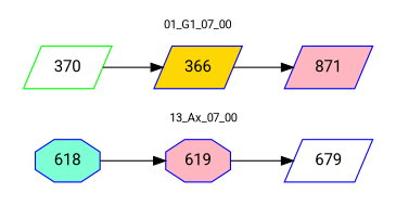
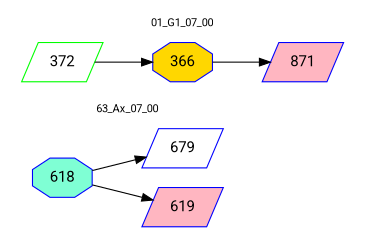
  digraph {
    fontname=Roboto
    rankdir=LR
    node [color=blue fillcolor=lightpink fontname=Roboto shape=parallelogram style=filled]
    edge [color=black fontname=Roboto]
    n1 [fillcolor=aquamarine label=618 shape=octagon]
-   n2 [label=619 shape=octagon]
+   n2 [label=619]
    n3 [fillcolor=white label=679]
-   n4 [color=green fillcolor=white label=370]
-   n5 [fillcolor=gold label=366]
+   n4 [color=green fillcolor=white label=372]
+   n5 [fillcolor=gold label=366 shape=octagon]
    n6 [label=871]
    subgraph cluster_1 {
      color=white
      fontsize=10
-     label="13_Ax_07_00"
+     label="63_Ax_07_00"
      n1
      n2
      n3
    }
    subgraph cluster_2 {
      color=white
      fontsize=10
      label="01_G1_07_00"
      n4
      n5
      n6
    }
    n1 -> n2
-   n2 -> n3
+   n1 -> n3
    n4 -> n5
    n5 -> n6
  }
